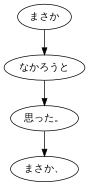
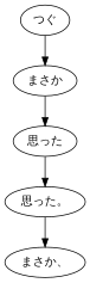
  digraph {
    fontname="Source Code Pro"
    node [fontname="Source Code Pro"]
    edge [fontname="Source Code Pro"]
    n1 [label="まさか、"]
    n2 [label="思った。"]
+   n3 [label="つぐ"]
    n4 [label="まさか"]
-   n5 [label="なかろうと"]
+   n5 [label="思った"]
    n2 -> n1
+   n3 -> n4
    n4 -> n5
    n5 -> n2
  }
